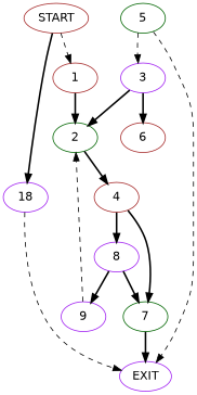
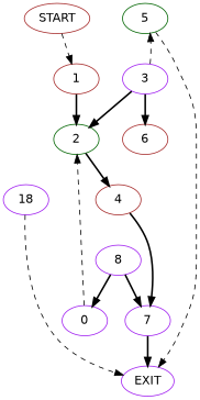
  digraph {
    fontname="DejaVu Sans"
    node [color=purple fontname="DejaVu Sans"]
    edge [fontname="DejaVu Sans" style=bold]
    n1 [color=brown label=START]
    1 [color=brown]
    n3 [label=18]
    2 [color=darkgreen]
    n5 [label=EXIT]
    4 [color=brown]
    3
    5 [color=darkgreen]
    6 [color=brown]
-   7 [color=darkgreen]
+   7
    8
-   9
+   9 [label=0]
    n1 -> 1 [style=dashed]
-   n1 -> n3
    1 -> 2
    n3 -> n5 [style=dashed]
    2 -> 4
    4 -> 7
-   4 -> 8
    3 -> 2
-   5 -> 3 [style=dashed]
+   3 -> 5 [style=dashed]
    3 -> 6
    5 -> n5 [style=dashed]
    7 -> n5
    8 -> 7
    8 -> 9
    9 -> 2 [style=dashed]
  }
